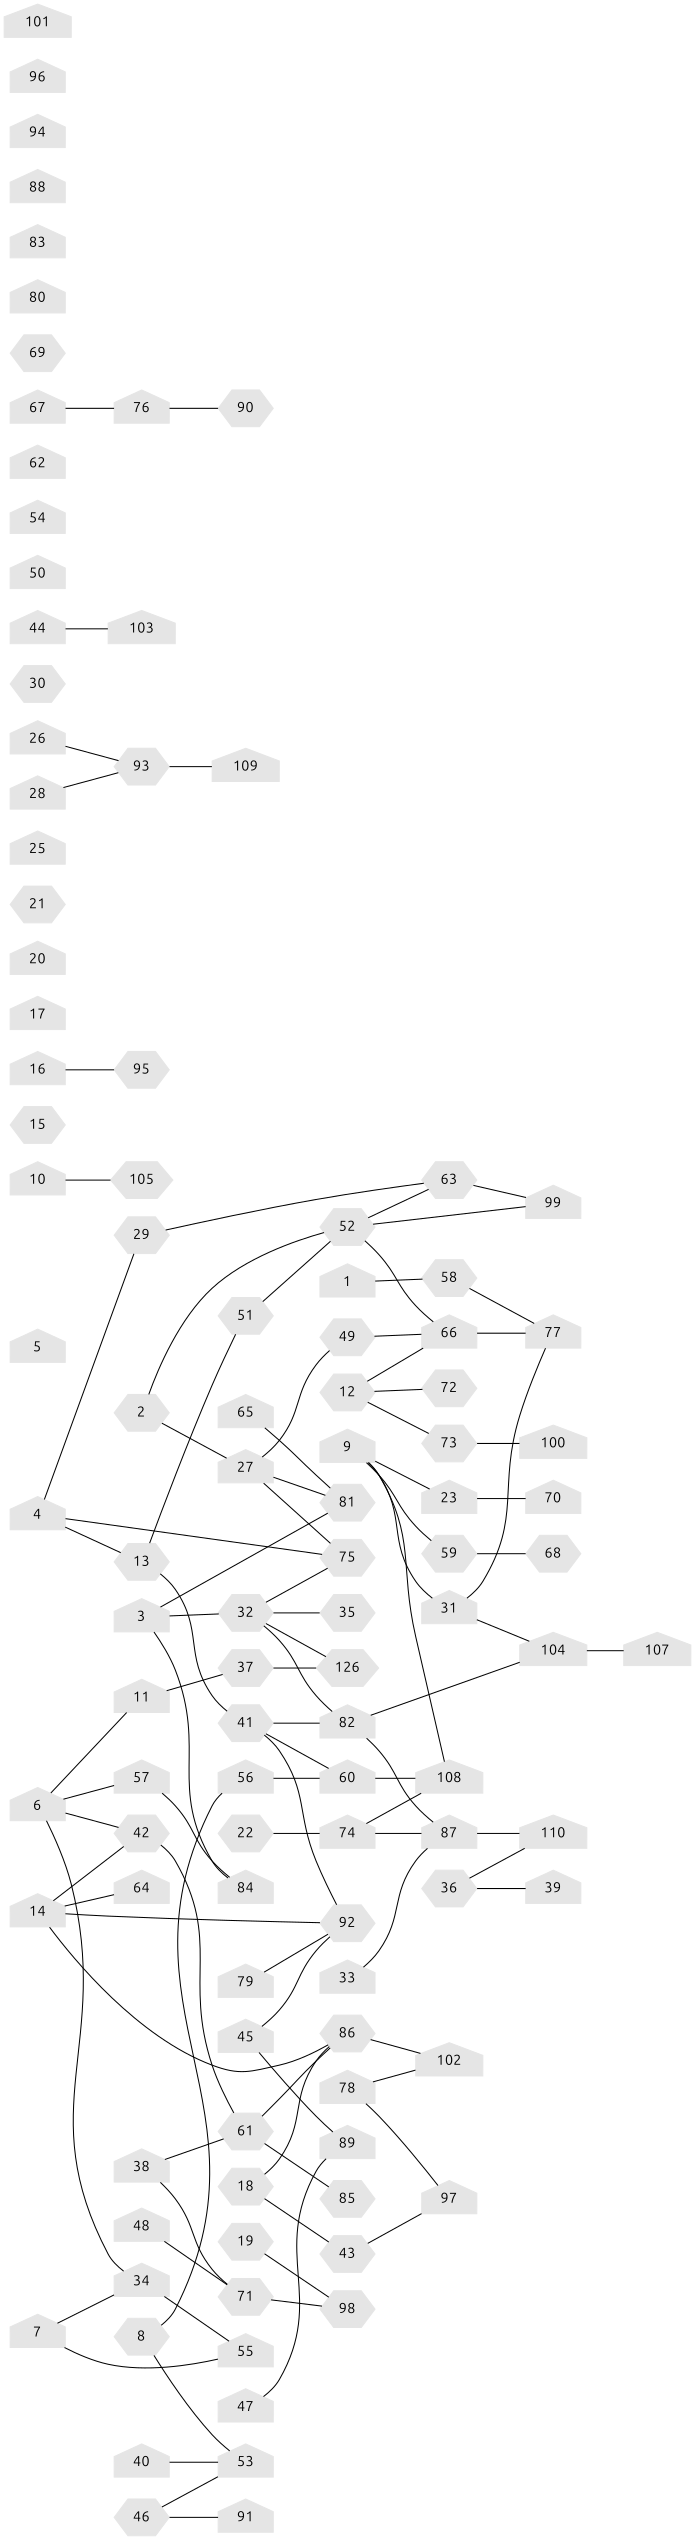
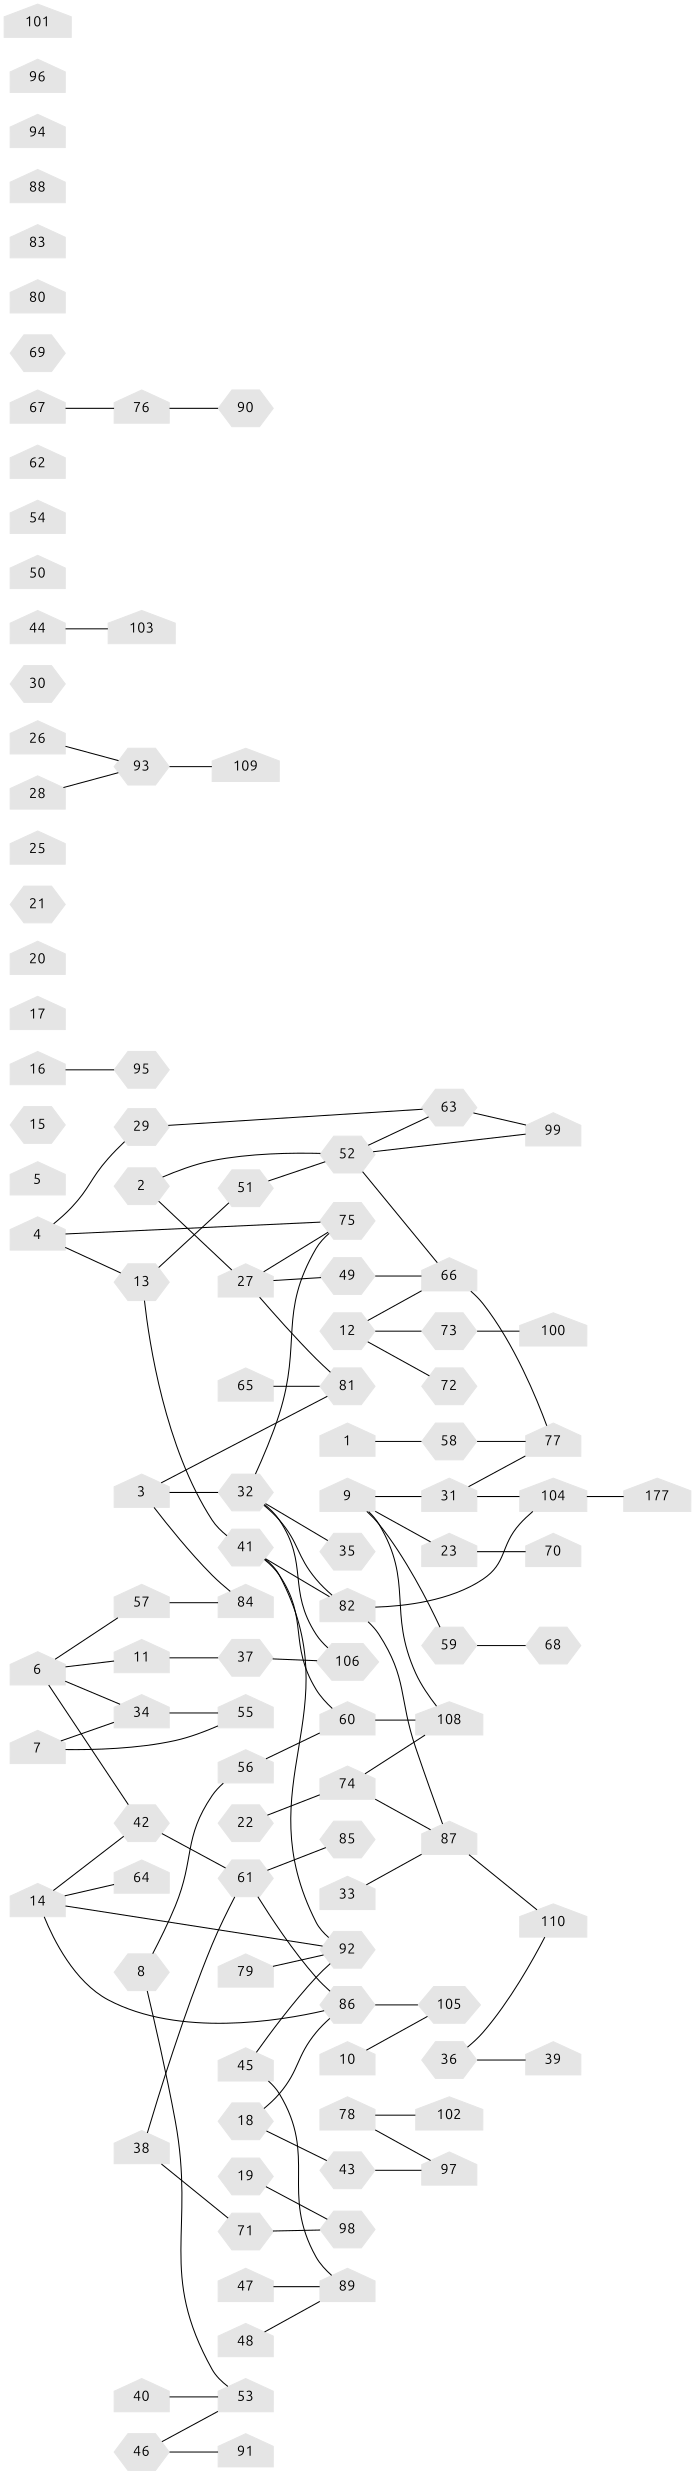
  graph {
    fontname=Ubuntu
    rankdir=LR
    node [color=gray90 fontname=Ubuntu shape=house style=filled]
    edge [fontname=Ubuntu]
    58 [shape=hexagon]
    1
    77
    2 [shape=hexagon]
    27
    52 [shape=hexagon]
    81 [shape=hexagon]
    49 [shape=hexagon]
    75 [shape=hexagon]
    66
    63 [shape=hexagon]
    99
    32 [shape=hexagon]
    3
    84
    35 [shape=hexagon]
    82
-   106 [shape=hexagon label=126]
+   106 [shape=hexagon]
    13 [shape=hexagon]
    4
    29 [shape=hexagon]
    41 [shape=hexagon]
    51 [shape=hexagon]
    5
    6
    11
    34
    42 [shape=hexagon]
    57
    37 [shape=hexagon]
    55
    61 [shape=hexagon]
    7
    8 [shape=hexagon]
    53
    56
    60
    9
    23
    31
    59 [shape=hexagon]
    108
    70
    104
    68 [shape=hexagon]
    105 [shape=hexagon]
    10
    12 [shape=hexagon]
    72 [shape=hexagon]
    73 [shape=hexagon]
    100
    92 [shape=hexagon]
    14
    64
    86 [shape=hexagon]
    15 [shape=hexagon]
    95 [shape=hexagon]
    16
    17
    18 [shape=hexagon]
    43 [shape=hexagon]
    97
    19 [shape=hexagon]
    98 [shape=hexagon]
    20
    21 [shape=hexagon]
    22 [shape=hexagon]
    74
    87
    25
    93 [shape=hexagon]
    26
    109
    28
    30 [shape=hexagon]
-   107
+   107 [label=177]
    33
    110
    36 [shape=hexagon]
    39
    38
    71 [shape=hexagon]
    85 [shape=hexagon]
    40
    44
    103
    45
    89
    46 [shape=hexagon]
    91
    47
    48
    50
    54
    62
    65
    67
    76
    90 [shape=hexagon]
    69 [shape=hexagon]
    78
    102
    79
    80
    83
    88
    94
    96
    101
    58 -- 77
    1 -- 58
    2 -- 27
    2 -- 52
    27 -- 81
    27 -- 49
    27 -- 75
    52 -- 66
    52 -- 63
    52 -- 99
    49 -- 66
    66 -- 77
    63 -- 99
    32 -- 75
    32 -- 35
    32 -- 82
    32 -- 106
    3 -- 81
    3 -- 32
    3 -- 84
    82 -- 104
    82 -- 87
    13 -- 41
    13 -- 51
    4 -- 75
    4 -- 13
    4 -- 29
    29 -- 63
    41 -- 82
    41 -- 60
    41 -- 92
    51 -- 52
    6 -- 11
    6 -- 34
    6 -- 42
    6 -- 57
    11 -- 37
    34 -- 55
    42 -- 61
    57 -- 84
    37 -- 106
    61 -- 86
    61 -- 85
    7 -- 34
    7 -- 55
    8 -- 53
    8 -- 56
    56 -- 60
    60 -- 108
    9 -- 23
    9 -- 31
    9 -- 59
    9 -- 108
    23 -- 70
    31 -- 77
    31 -- 104
    59 -- 68
    104 -- 107
    10 -- 105
    12 -- 66
    12 -- 72
    12 -- 73
    73 -- 100
    14 -- 42
    14 -- 92
    14 -- 64
    14 -- 86
-   86 -- 102
+   86 -- 105
    16 -- 95
    18 -- 86
    18 -- 43
    43 -- 97
    19 -- 98
    22 -- 74
    74 -- 108
    74 -- 87
    87 -- 110
    93 -- 109
    26 -- 93
    28 -- 93
    33 -- 87
    36 -- 110
    36 -- 39
    38 -- 61
    38 -- 71
    71 -- 98
    40 -- 53
    44 -- 103
    45 -- 92
    45 -- 89
    46 -- 53
    46 -- 91
    47 -- 89
-   48 -- 71
+   48 -- 89
    65 -- 81
    67 -- 76
    76 -- 90
    78 -- 97
    78 -- 102
    79 -- 92
  }
